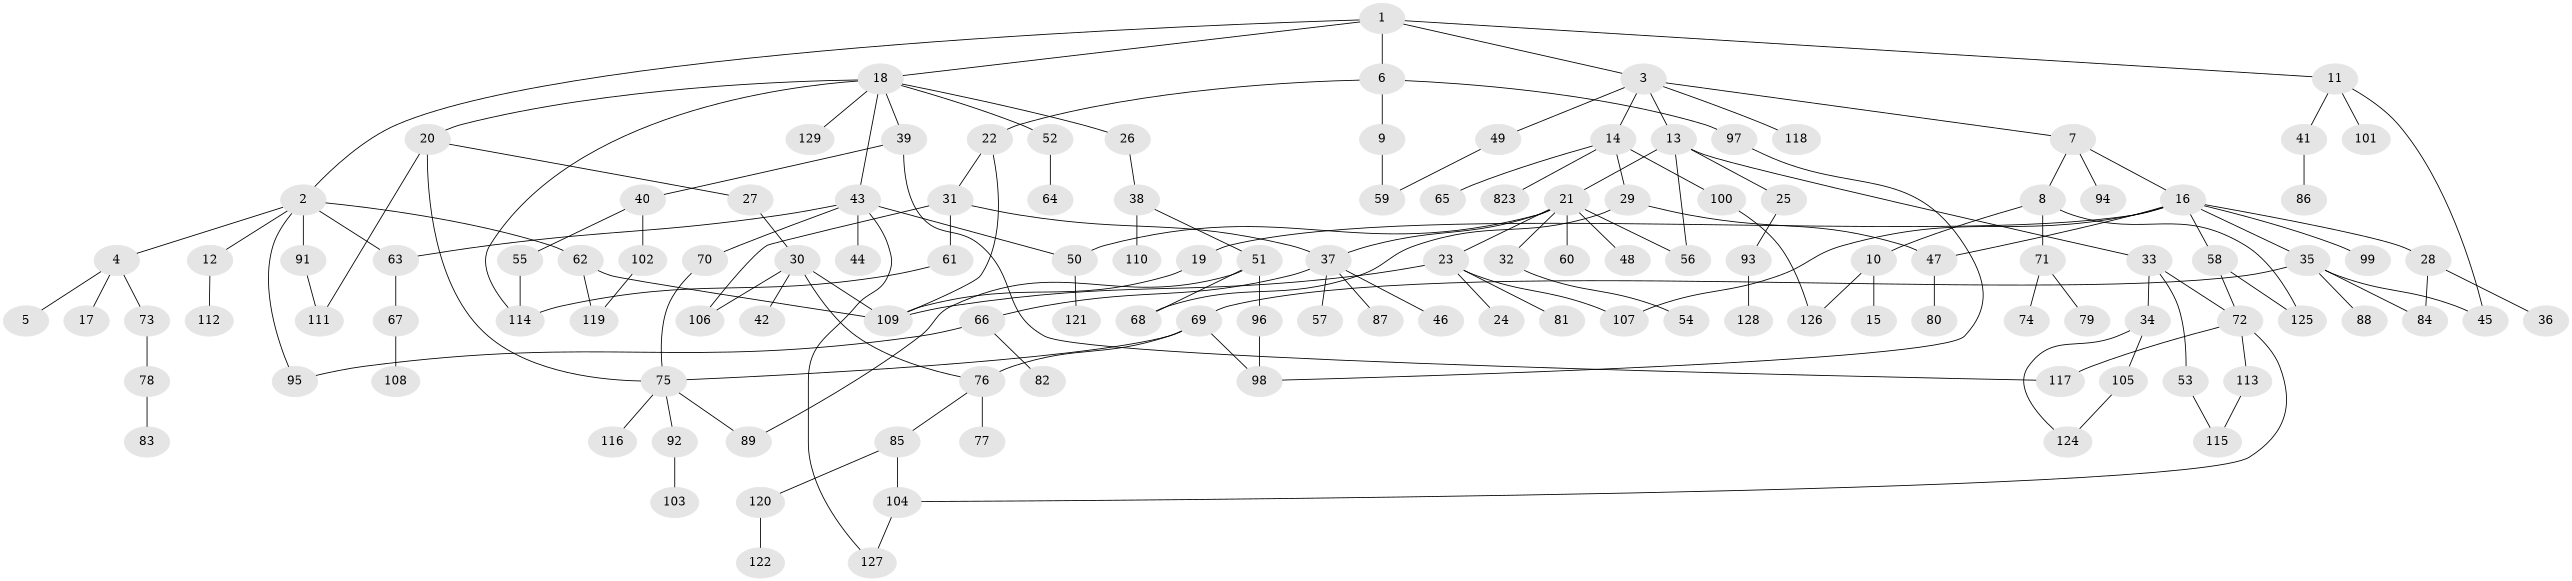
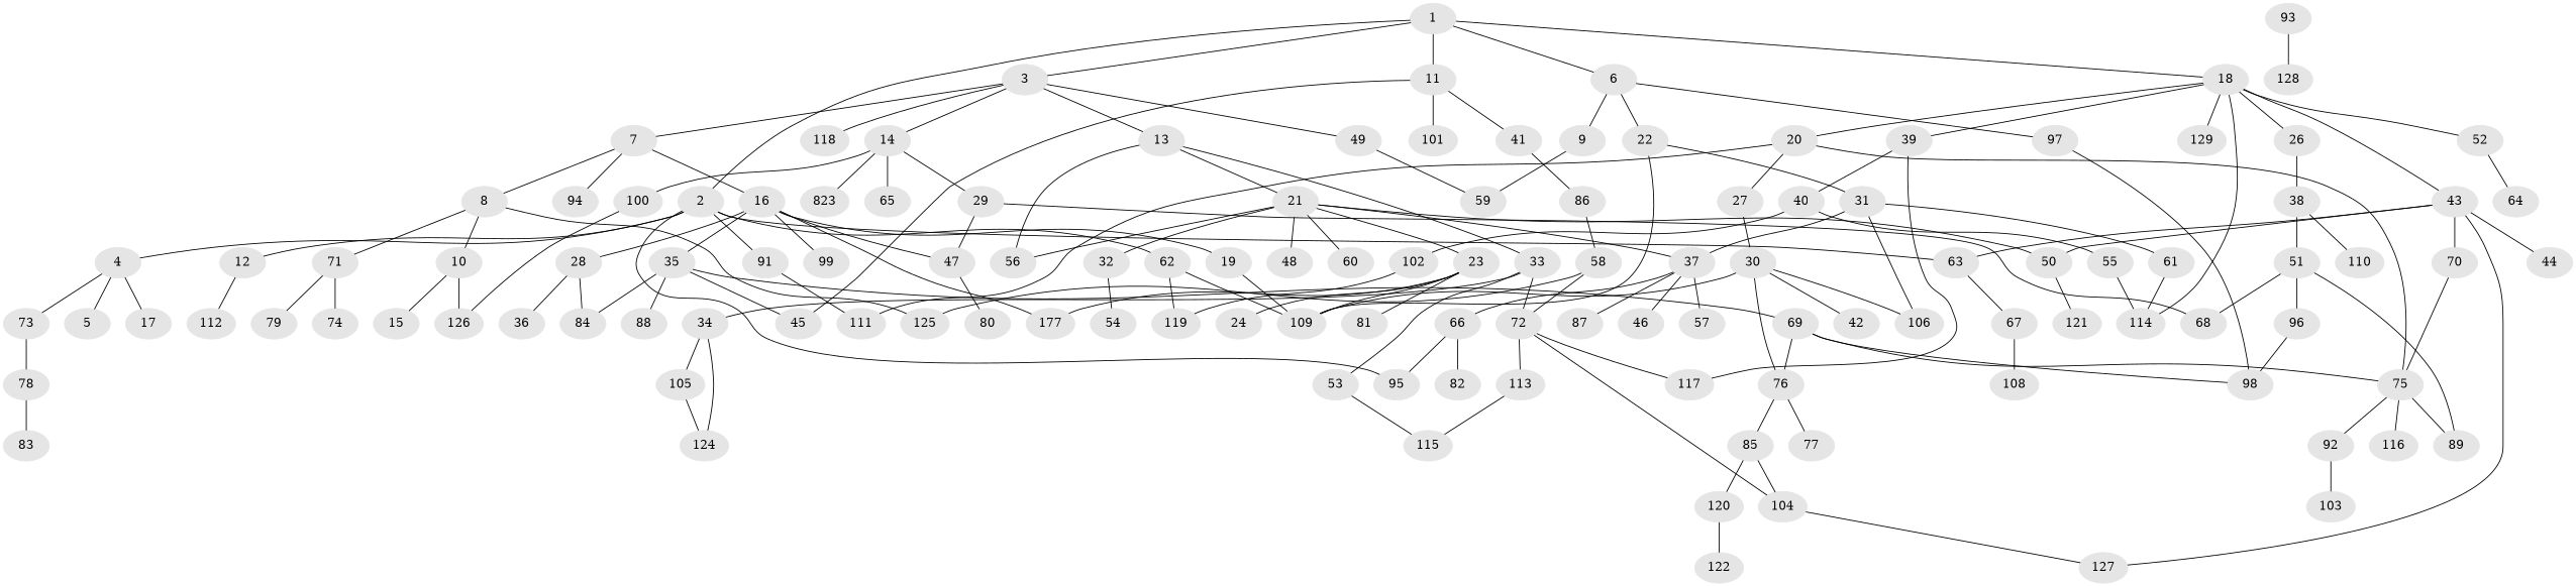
  graph {
    node [color=gray90 style=filled]
    1
    2
    3
    6
    11
    18
    4
    12
    62
    63
    91
    95
    7
    13
    14
    49
    118
    9
    22
    97
    41
    45
    101
    20
    26
    39
    43
    52
    114
    129
    5
    17
    73
    112
    109
    119
    67
    111
    8
    16
    94
    21
-   25
    33
    56
    29
    65
    100
    n49 [label=823]
    59
    78
    31
    98
    10
    71
    125
    19
    28
    35
    47
    58
    99
-   107
+   107 [label=177]
    15
    126
    74
    79
    86
    23
    32
    37
    48
    50
    60
    93
    34
    53
    72
    68
    36
    84
    69
    88
    80
    27
    75
    38
    40
    117
    44
    70
    127
    64
    30
    89
    92
    116
    24
    81
    54
    46
    57
    66
    87
    121
    106
    61
    128
    51
    110
    42
    76
    77
    85
    105
    124
    115
    104
    113
    82
    96
    55
    102
    108
    83
    103
    120
    122
    1 -- 2
    1 -- 3
    1 -- 6
    1 -- 11
    1 -- 18
    2 -- 4
    2 -- 12
    2 -- 62
    2 -- 63
    2 -- 91
    2 -- 95
    3 -- 7
    3 -- 13
    3 -- 14
    3 -- 49
    3 -- 118
    6 -- 9
    6 -- 22
    6 -- 97
    11 -- 41
    11 -- 45
    11 -- 101
    18 -- 20
    18 -- 26
    18 -- 39
    18 -- 43
    18 -- 52
    18 -- 114
    18 -- 129
    4 -- 5
    4 -- 17
    4 -- 73
    12 -- 112
    62 -- 109
    62 -- 119
    63 -- 67
    91 -- 111
    7 -- 8
    7 -- 16
    7 -- 94
    13 -- 21
-   13 -- 25
    13 -- 33
    13 -- 56
    14 -- 29
    14 -- 65
    14 -- 100
    14 -- n49
    49 -- 59
    9 -- 59
    22 -- 109
    22 -- 31
    97 -- 98
    41 -- 86
    20 -- 111
    20 -- 27
    20 -- 75
    26 -- 38
    39 -- 40
    39 -- 117
    43 -- 63
    43 -- 50
    43 -- 44
    43 -- 70
    43 -- 127
    52 -- 64
    73 -- 78
    67 -- 108
    8 -- 10
    8 -- 71
    8 -- 125
    16 -- 19
    16 -- 28
    16 -- 35
    16 -- 47
-   16 -- 58
+   86 -- 58
    16 -- 99
    16 -- 107
    21 -- 56
    21 -- 23
    21 -- 32
    21 -- 37
    21 -- 48
    21 -- 50
    21 -- 60
-   25 -- 93
    33 -- 34
    33 -- 53
    33 -- 72
    29 -- 47
    29 -- 68
    100 -- 126
    78 -- 83
    31 -- 37
    31 -- 106
    31 -- 61
    10 -- 15
    10 -- 126
    71 -- 74
    71 -- 79
    19 -- 109
    28 -- 36
    28 -- 84
    35 -- 45
    35 -- 84
    35 -- 69
    35 -- 88
    47 -- 80
    58 -- 125
    58 -- 72
    23 -- 109
    23 -- 107
    23 -- 24
    23 -- 81
    32 -- 54
    37 -- 46
    37 -- 57
    37 -- 66
    37 -- 87
    50 -- 121
    93 -- 128
    34 -- 105
    34 -- 124
    53 -- 115
    72 -- 117
    72 -- 104
    72 -- 113
    69 -- 98
    69 -- 75
    69 -- 76
    27 -- 30
    75 -- 89
    75 -- 92
    75 -- 116
    38 -- 51
    38 -- 110
    40 -- 55
    40 -- 102
    70 -- 75
    30 -- 109
    30 -- 106
    30 -- 42
    30 -- 76
    92 -- 103
    66 -- 95
    66 -- 82
    61 -- 114
    51 -- 68
    51 -- 89
    51 -- 96
    76 -- 77
    76 -- 85
    85 -- 104
    85 -- 120
    105 -- 124
    104 -- 127
    113 -- 115
    96 -- 98
    55 -- 114
    102 -- 119
    120 -- 122
  }
